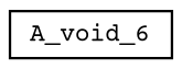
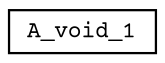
  digraph {
    rankdir=TB
    fontname="Courier Prime"
-   n1 [color=black fillcolor=white fontname="Courier Prime" fontsize=10 height=0.2 label=A_void_6 shape=record style=filled width=0.4]
+   n1 [color=black fillcolor=white fontname="Courier Prime" fontsize=10 height=0.2 label=A_void_1 shape=record style=filled width=0.4]
  }
